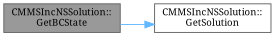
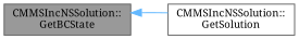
  digraph {
    rankdir=LR
    fontname="Noto Serif"
    node [fontname="Noto Serif" fontsize=10 shape=box style=filled]
    n1 [color=gray40 fillcolor=grey60 fontcolor=black height=0.2 label="CMMSIncNSSolution::\lGetBCState" width=0.4]
    n2 [color=grey40 fillcolor=white height=0.2 label="CMMSIncNSSolution::\lGetSolution" width=0.4]
-   n1 -> n2 [color=steelblue1 fontname="Noto Serif" fontsize=10 labelfontname=Helvetica labelfontsize=10 style=solid]
+   n2 -> n1 [color=steelblue1 fontname="Noto Serif" fontsize=10 labelfontname=Helvetica labelfontsize=10 style=solid]
  }
